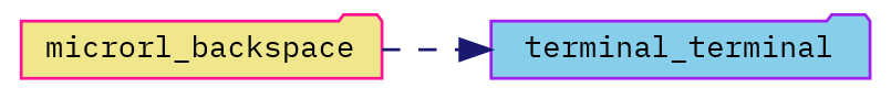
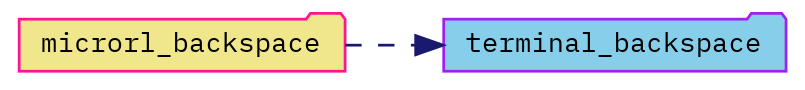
  digraph {
    rankdir=LR
    fontname="IBM Plex Mono"
    node [fontname="IBM Plex Mono" fontsize=10 shape=folder style=filled]
    n1 [color=deeppink fillcolor=khaki fontcolor=black height=0.2 label=microrl_backspace width=0.4]
-   n2 [color=purple fillcolor=skyblue height=0.2 label=terminal_terminal width=0.4]
+   n2 [color=purple fillcolor=skyblue height=0.2 label=terminal_backspace width=0.4]
    n1 -> n2 [color=midnightblue fontname="IBM Plex Mono" fontsize=10 labelfontname=FreeSans labelfontsize=10 style=dashed]
  }
